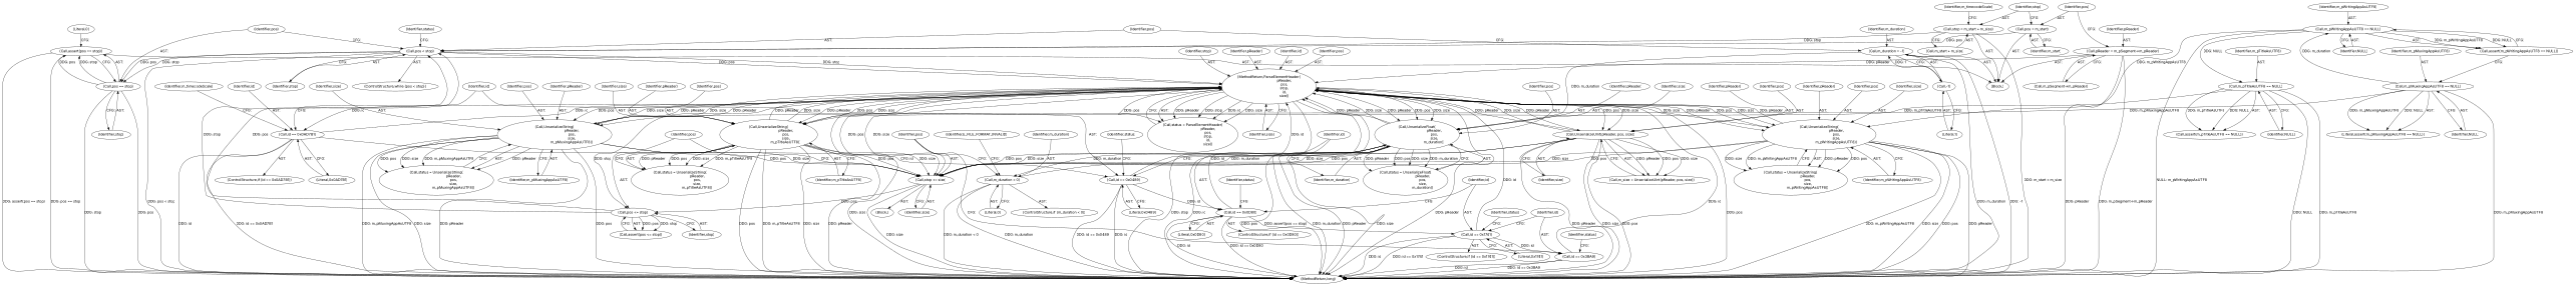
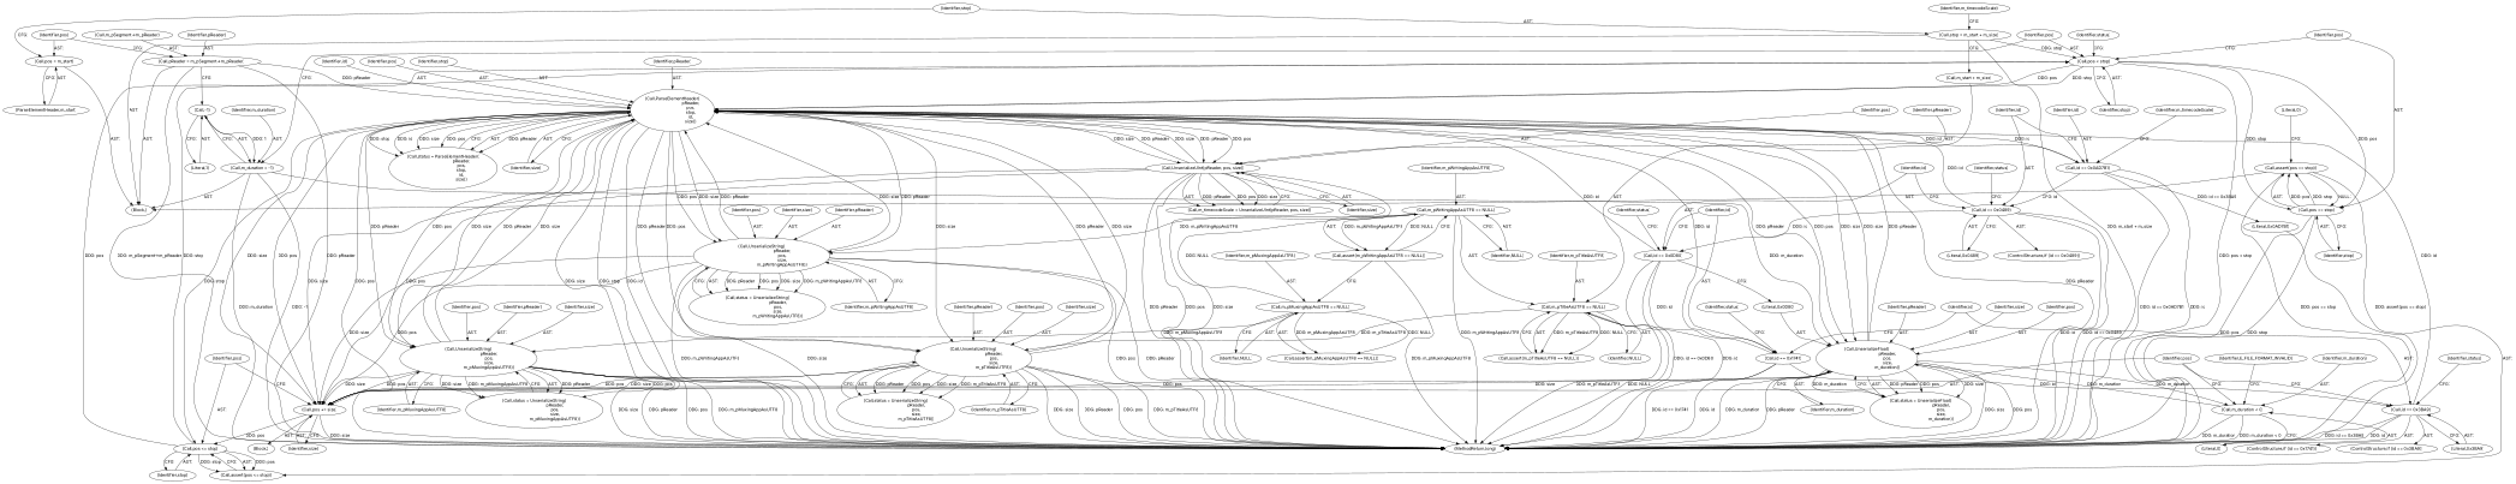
  digraph {
    fontname=Inter
    node [fontname=Inter]
    edge [fontname=Inter]
    n1 [label="(Call,assert(pos == stop))"]
    n2 [label="(Call,pos == stop)"]
    n3 [label="(MethodReturn,long)"]
    n4 [label="(Block,)"]
    n5 [label="(Identifier,stop)"]
    n6 [label="(Call,pos < stop)"]
-   n7 [label="(MethodReturn,ParseElementHeader(\n                                pReader,\n                                pos,\n                                stop,\n                                id,\n                                size))"]
+   n7 [label="(Call,ParseElementHeader(\n                                pReader,\n                                pos,\n                                stop,\n                                id,\n                                size))"]
    n8 [label="(Identifier,stop)"]
-   n9 [label="(ControlStructure,while (pos < stop))"]
    n10 [label="(Call,pos <= stop)"]
-   n11 [label="(Call,stop += size)"]
+   n11 [label="(Call,pos += size)"]
    n12 [label="(Call,UnserializeString(\n                                    pReader,\n                                    pos,\n                                    size,\n                                    m_pWritingAppAsUTF8))"]
    n13 [label="(Call,UnserializeUInt(pReader, pos, size))"]
    n14 [label="(Call,UnserializeString(\n                                    pReader,\n                                    pos,\n                                    size,\n                                    m_pMuxingAppAsUTF8))"]
    n15 [label="(Call,UnserializeString(\n                                    pReader,\n                                    pos,\n                                    size,\n                                    m_pTitleAsUTF8))"]
    n16 [label="(Call,UnserializeFloat(\n                                    pReader,\n                                    pos,\n                                    size,\n                                    m_duration))"]
    n17 [label="(Call,id == 0x0AD7B1)"]
    n18 [label="(Call,status = ParseElementHeader(\n                                pReader,\n                                pos,\n                                stop,\n                                id,\n                                size))"]
    n19 [label="(Identifier,size)"]
    n20 [label="(Call,pos = m_start)"]
-   n21 [label="(Identifier,m_start)"]
+   n21 [label="(ParseElementHeader,m_start)"]
    n22 [label="(Identifier,stop)"]
    n23 [label="(Call,assert(pos <= stop))"]
    n24 [label="(Identifier,size)"]
    n25 [label="(Block,)"]
    n26 [label="(Call,status = UnserializeString(\n                                    pReader,\n                                    pos,\n                                    size,\n                                    m_pWritingAppAsUTF8))"]
    n27 [label="(Identifier,m_pWritingAppAsUTF8)"]
-   n28 [label="(Call,m_size = UnserializeUInt(pReader, pos, size))"]
+   n28 [label="(Call,m_timecodeScale = UnserializeUInt(pReader, pos, size))"]
    n29 [label="(Identifier,size)"]
    n30 [label="(Identifier,m_pMuxingAppAsUTF8)"]
    n31 [label="(Call,status = UnserializeString(\n                                    pReader,\n                                    pos,\n                                    size,\n                                    m_pMuxingAppAsUTF8))"]
    n32 [label="(Call,status = UnserializeString(\n                                    pReader,\n                                    pos,\n                                    size,\n                                    m_pTitleAsUTF8))"]
    n33 [label="(Identifier,m_pTitleAsUTF8)"]
    n34 [label="(Call,m_duration < 0)"]
    n35 [label="(Identifier,m_duration)"]
    n36 [label="(Call,status = UnserializeFloat(\n                                    pReader,\n                                    pos,\n                                    size,\n                                    m_duration))"]
    n37 [label="(Call,id == 0x0489)"]
    n38 [label="(Literal,0x0AD7B1)"]
-   n39 [label="(ControlStructure,if (id == 0x0AD7B1))"]
    n40 [label="(Call,m_pMuxingAppAsUTF8 == NULL)"]
    n41 [label="(Call,m_pWritingAppAsUTF8 == NULL)"]
-   n42 [label="(Literal,assert(m_pMuxingAppAsUTF8 == NULL))"]
+   n42 [label="(Call,assert(m_pMuxingAppAsUTF8 == NULL))"]
    n43 [label="(Identifier,NULL)"]
    n44 [label="(Call,m_pTitleAsUTF8 == NULL)"]
    n45 [label="(Call,assert(m_pWritingAppAsUTF8 == NULL))"]
    n46 [label="(Identifier,NULL)"]
    n47 [label="(Identifier,NULL)"]
    n48 [label="(Call,assert(m_pTitleAsUTF8 == NULL))"]
-   n49 [label="(ControlStructure,if (m_duration < 0))"]
    n50 [label="(Literal,0)"]
    n51 [label="(Call,m_duration = -1)"]
    n52 [label="(Call,-1)"]
    n53 [label="(Literal,1)"]
    n54 [label="(Call,pReader = m_pSegment->m_pReader)"]
    n55 [label="(Call,m_pSegment->m_pReader)"]
    n56 [label="(Call,id == 0x0D80)"]
    n57 [label="(Call,id == 0x1741)"]
    n58 [label="(Literal,0x0D80)"]
-   n59 [label="(ControlStructure,if (id == 0x0D80))"]
    n60 [label="(Call,id == 0x3BA9)"]
    n61 [label="(ControlStructure,if (id == 0x1741))"]
-   n62 [label="(Literal,0x1741)"]
    n63 [label="(Literal,0x0489)"]
+   n64 [label="(ControlStructure,if (id == 0x0489))"]
+   n65 [label="(ControlStructure,if (id == 0x3BA9))"]
+   n66 [label="(Literal,0x3BA9)"]
    n67 [label="(Call,stop = m_start + m_size)"]
    n68 [label="(Call,m_start + m_size)"]
    n69 [label="(Identifier,pos)"]
    n70 [label="(Identifier,pReader)"]
    n71 [label="(Identifier,id)"]
    n72 [label="(Identifier,E_FILE_FORMAT_INVALID)"]
    n73 [label="(Identifier,m_pMuxingAppAsUTF8)"]
    n74 [label="(Identifier,m_duration)"]
    n75 [label="(Identifier,pos)"]
    n76 [label="(Literal,0)"]
    n77 [label="(Identifier,size)"]
    n78 [label="(Identifier,stop)"]
    n79 [label="(Identifier,id)"]
    n80 [label="(Identifier,pReader)"]
    n81 [label="(Identifier,pos)"]
    n82 [label="(Identifier,status)"]
    n83 [label="(Identifier,pos)"]
    n84 [label="(Identifier,pos)"]
    n85 [label="(Identifier,pos)"]
    n86 [label="(Identifier,status)"]
    n87 [label="(Identifier,status)"]
    n88 [label="(Identifier,size)"]
    n89 [label="(Identifier,m_pTitleAsUTF8)"]
    n90 [label="(Identifier,status)"]
    n91 [label="(Identifier,pos)"]
    n92 [label="(Identifier,m_timecodeScale)"]
    n93 [label="(Identifier,id)"]
    n94 [label="(Identifier,m_pWritingAppAsUTF8)"]
    n95 [label="(Identifier,pos)"]
    n96 [label="(Identifier,id)"]
    n97 [label="(Identifier,pReader)"]
    n98 [label="(Identifier,m_timecodeScale)"]
    n99 [label="(Identifier,pos)"]
    n100 [label="(Identifier,pReader)"]
    n101 [label="(Identifier,size)"]
    n102 [label="(Identifier,pReader)"]
    n103 [label="(Identifier,m_duration)"]
    n104 [label="(Identifier,stop)"]
    n105 [label="(Identifier,pReader)"]
    n106 [label="(Identifier,status)"]
    n107 [label="(Identifier,size)"]
    n108 [label="(Identifier,pReader)"]
    n109 [label="(Identifier,pos)"]
    n110 [label="(Identifier,pos)"]
    n111 [label="(Identifier,id)"]
    n112 [label="(Identifier,id)"]
-   n1 -> n2 [label="CFG: "]
+   n1 -> n2 [label="NULL: "]
    n1 -> n3 [label="DDG: pos == stop"]
    n1 -> n3 [label="DDG: assert(pos == stop)"]
    n1 -> n4 [label="AST: "]
    n2 -> n1 [label="AST: "]
    n2 -> n1 [label="DDG: pos"]
    n2 -> n1 [label="DDG: stop"]
    n2 -> n3 [label="DDG: pos"]
    n2 -> n3 [label="DDG: stop"]
    n2 -> n5 [label="CFG: "]
    n5 -> n2 [label="AST: "]
    n6 -> n2 [label="DDG: pos"]
    n6 -> n2 [label="DDG: stop"]
    n6 -> n3 [label="DDG: pos < stop"]
    n6 -> n7 [label="DDG: pos"]
    n6 -> n7 [label="DDG: stop"]
    n6 -> n8 [label="CFG: "]
-   n6 -> n9 [label="AST: "]
    n7 -> n3 [label="DDG: pReader"]
    n7 -> n3 [label="DDG: pos"]
    n7 -> n3 [label="DDG: size"]
    n7 -> n3 [label="DDG: stop"]
    n7 -> n3 [label="DDG: id"]
    n7 -> n10 [label="DDG: stop"]
    n7 -> n11 [label="DDG: size"]
    n7 -> n11 [label="DDG: pos"]
    n7 -> n12 [label="DDG: pReader"]
    n7 -> n12 [label="DDG: pos"]
    n7 -> n12 [label="DDG: size"]
    n7 -> n13 [label="DDG: pReader"]
    n7 -> n13 [label="DDG: pos"]
    n7 -> n13 [label="DDG: size"]
    n7 -> n14 [label="DDG: pReader"]
    n7 -> n14 [label="DDG: pos"]
    n7 -> n14 [label="DDG: size"]
    n7 -> n15 [label="DDG: pReader"]
    n7 -> n15 [label="DDG: pos"]
    n7 -> n15 [label="DDG: size"]
    n7 -> n16 [label="DDG: pReader"]
    n7 -> n16 [label="DDG: pos"]
    n7 -> n16 [label="DDG: size"]
    n7 -> n17 [label="DDG: id"]
    n7 -> n18 [label="AST: "]
    n7 -> n18 [label="DDG: pReader"]
    n7 -> n18 [label="DDG: stop"]
    n7 -> n18 [label="DDG: id"]
    n7 -> n18 [label="DDG: size"]
    n7 -> n18 [label="DDG: pos"]
    n7 -> n19 [label="CFG: "]
    n8 -> n6 [label="AST: "]
    n10 -> n6 [label="DDG: pos"]
    n10 -> n6 [label="DDG: stop"]
    n10 -> n22 [label="CFG: "]
    n10 -> n23 [label="AST: "]
    n10 -> n23 [label="DDG: pos"]
    n10 -> n23 [label="DDG: stop"]
    n11 -> n3 [label="DDG: size"]
    n11 -> n10 [label="DDG: pos"]
    n11 -> n24 [label="CFG: "]
    n11 -> n25 [label="AST: "]
    n12 -> n3 [label="DDG: size"]
    n12 -> n3 [label="DDG: pos"]
    n12 -> n3 [label="DDG: pReader"]
    n12 -> n3 [label="DDG: m_pWritingAppAsUTF8"]
    n12 -> n7 [label="DDG: pReader"]
    n12 -> n7 [label="DDG: size"]
    n12 -> n11 [label="DDG: size"]
    n12 -> n11 [label="DDG: pos"]
    n12 -> n26 [label="AST: "]
    n12 -> n26 [label="DDG: pReader"]
    n12 -> n26 [label="DDG: pos"]
    n12 -> n26 [label="DDG: size"]
    n12 -> n26 [label="DDG: m_pWritingAppAsUTF8"]
    n12 -> n27 [label="CFG: "]
    n13 -> n3 [label="DDG: pReader"]
    n13 -> n3 [label="DDG: pos"]
    n13 -> n3 [label="DDG: size"]
    n13 -> n7 [label="DDG: pReader"]
    n13 -> n7 [label="DDG: size"]
    n13 -> n11 [label="DDG: size"]
    n13 -> n11 [label="DDG: pos"]
    n13 -> n28 [label="AST: "]
    n13 -> n28 [label="DDG: pReader"]
    n13 -> n28 [label="DDG: pos"]
    n13 -> n28 [label="DDG: size"]
    n13 -> n29 [label="CFG: "]
    n14 -> n3 [label="DDG: size"]
    n14 -> n3 [label="DDG: pReader"]
    n14 -> n3 [label="DDG: pos"]
    n14 -> n3 [label="DDG: m_pMuxingAppAsUTF8"]
    n14 -> n7 [label="DDG: pReader"]
    n14 -> n7 [label="DDG: size"]
    n14 -> n11 [label="DDG: size"]
    n14 -> n11 [label="DDG: pos"]
    n14 -> n30 [label="CFG: "]
    n14 -> n31 [label="AST: "]
    n14 -> n31 [label="DDG: pReader"]
    n14 -> n31 [label="DDG: pos"]
    n14 -> n31 [label="DDG: size"]
    n14 -> n31 [label="DDG: m_pMuxingAppAsUTF8"]
    n15 -> n3 [label="DDG: size"]
    n15 -> n3 [label="DDG: pReader"]
    n15 -> n3 [label="DDG: pos"]
    n15 -> n3 [label="DDG: m_pTitleAsUTF8"]
    n15 -> n7 [label="DDG: pReader"]
    n15 -> n7 [label="DDG: size"]
    n15 -> n11 [label="DDG: size"]
    n15 -> n11 [label="DDG: pos"]
    n15 -> n32 [label="AST: "]
    n15 -> n32 [label="DDG: pReader"]
    n15 -> n32 [label="DDG: pos"]
    n15 -> n32 [label="DDG: size"]
    n15 -> n32 [label="DDG: m_pTitleAsUTF8"]
    n15 -> n33 [label="CFG: "]
    n16 -> n3 [label="DDG: m_duration"]
    n16 -> n3 [label="DDG: pReader"]
    n16 -> n3 [label="DDG: size"]
    n16 -> n3 [label="DDG: pos"]
    n16 -> n7 [label="DDG: pReader"]
    n16 -> n7 [label="DDG: size"]
    n16 -> n11 [label="DDG: size"]
    n16 -> n11 [label="DDG: pos"]
    n16 -> n34 [label="DDG: m_duration"]
    n16 -> n35 [label="CFG: "]
    n16 -> n36 [label="AST: "]
    n16 -> n36 [label="DDG: pReader"]
    n16 -> n36 [label="DDG: pos"]
    n16 -> n36 [label="DDG: size"]
    n16 -> n36 [label="DDG: m_duration"]
    n17 -> n3 [label="DDG: id"]
    n17 -> n3 [label="DDG: id == 0x0AD7B1"]
    n17 -> n7 [label="DDG: id"]
    n17 -> n37 [label="CFG: id"]
-   n17 -> n38 [label="CFG: "]
-   n17 -> n39 [label="AST: "]
+   n17 -> n38 [label="DDG: id == 0x3BA9"]
    n18 -> n7 [label="CFG: "]
    n19 -> n7 [label="AST: "]
    n20 -> n4 [label="AST: "]
-   n20 -> n6 [label="DDG: pos"]
    n20 -> n21 [label="CFG: "]
    n21 -> n20 [label="AST: "]
    n22 -> n10 [label="AST: "]
    n23 -> n10 [label="CFG: "]
    n24 -> n11 [label="AST: "]
    n26 -> n12 [label="CFG: "]
    n27 -> n12 [label="AST: "]
    n28 -> n13 [label="CFG: "]
    n29 -> n13 [label="AST: "]
    n30 -> n14 [label="AST: "]
    n31 -> n14 [label="CFG: "]
    n32 -> n15 [label="CFG: "]
    n33 -> n15 [label="AST: "]
    n34 -> n3 [label="DDG: m_duration"]
    n34 -> n3 [label="DDG: m_duration < 0"]
    n34 -> n16 [label="DDG: m_duration"]
-   n34 -> n49 [label="AST: "]
    n34 -> n50 [label="CFG: "]
    n35 -> n16 [label="AST: "]
    n36 -> n16 [label="CFG: "]
    n37 -> n3 [label="DDG: id"]
    n37 -> n3 [label="DDG: id == 0x0489"]
    n37 -> n7 [label="DDG: id"]
    n37 -> n56 [label="DDG: id"]
    n37 -> n63 [label="CFG: "]
-   n38 -> n17 [label="AST: "]
-   n40 -> n3 [label="DDG: m_pMuxingAppAsUTF8"]
+   n37 -> n64 [label="AST: "]
+   n38 -> n23 [label="AST: "]
+   n45 -> n3 [label="DDG: m_pMuxingAppAsUTF8"]
    n40 -> n14 [label="DDG: m_pMuxingAppAsUTF8"]
-   n40 -> n41 [label="DDG: m_duration"]
+   n40 -> n41 [label="DDG: NULL"]
    n40 -> n42 [label="AST: "]
    n40 -> n42 [label="DDG: m_pMuxingAppAsUTF8"]
    n40 -> n42 [label="DDG: NULL"]
    n40 -> n43 [label="CFG: "]
-   n41 -> n3 [label="NULL: m_pWritingAppAsUTF8"]
+   n41 -> n3 [label="DDG: m_pWritingAppAsUTF8"]
    n41 -> n12 [label="DDG: m_pWritingAppAsUTF8"]
-   n41 -> n44 [label="DDG: NULL"]
+   n41 -> n44 [label="AST: "]
    n41 -> n45 [label="AST: "]
    n41 -> n45 [label="DDG: m_pWritingAppAsUTF8"]
    n41 -> n45 [label="DDG: NULL"]
    n41 -> n46 [label="CFG: "]
    n43 -> n40 [label="AST: "]
    n44 -> n3 [label="DDG: m_pTitleAsUTF8"]
    n44 -> n3 [label="DDG: NULL"]
    n44 -> n15 [label="DDG: m_pTitleAsUTF8"]
    n44 -> n47 [label="CFG: "]
    n44 -> n48 [label="AST: "]
    n44 -> n48 [label="DDG: m_pTitleAsUTF8"]
    n44 -> n48 [label="DDG: NULL"]
    n45 -> n40 [label="CFG: "]
    n45 -> n41 [label="CFG: "]
    n46 -> n41 [label="AST: "]
    n47 -> n44 [label="AST: "]
+   n48 -> n44 [label="CFG: "]
    n50 -> n34 [label="AST: "]
    n51 -> n3 [label="DDG: m_duration"]
    n51 -> n3 [label="DDG: -1"]
    n51 -> n4 [label="AST: "]
    n51 -> n16 [label="DDG: m_duration"]
    n51 -> n52 [label="CFG: "]
    n52 -> n51 [label="AST: "]
    n52 -> n51 [label="DDG: 1"]
    n52 -> n53 [label="CFG: "]
    n53 -> n52 [label="AST: "]
    n54 -> n3 [label="DDG: pReader"]
    n54 -> n3 [label="DDG: m_pSegment->m_pReader"]
    n54 -> n4 [label="AST: "]
    n54 -> n7 [label="DDG: pReader"]
-   n54 -> n55 [label="CFG: "]
+   n54 -> n52 [label="CFG: "]
    n55 -> n54 [label="AST: "]
    n56 -> n3 [label="DDG: id == 0x0D80"]
    n56 -> n3 [label="DDG: id"]
    n56 -> n7 [label="DDG: id"]
-   n56 -> n57 [label="DDG: assert(pos == stop)"]
+   n56 -> n57 [label="DDG: id"]
    n56 -> n58 [label="CFG: "]
-   n56 -> n59 [label="AST: "]
    n57 -> n3 [label="DDG: id == 0x1741"]
    n57 -> n3 [label="DDG: id"]
    n57 -> n7 [label="DDG: id"]
    n57 -> n60 [label="DDG: id"]
-   n57 -> n61 [label="AST: "]
-   n57 -> n62 [label="CFG: "]
-   n58 -> n56 [label="AST: "]
+   n60 -> n61 [label="AST: "]
+   n58 -> n16 [label="AST: "]
    n60 -> n3 [label="DDG: id == 0x3BA9"]
    n60 -> n3 [label="DDG: id"]
    n60 -> n7 [label="DDG: id"]
-   n62 -> n57 [label="AST: "]
+   n60 -> n65 [label="AST: "]
+   n60 -> n66 [label="CFG: "]
    n63 -> n37 [label="AST: "]
+   n66 -> n60 [label="AST: "]
    n67 -> n3 [label="DDG: m_start + m_size"]
    n67 -> n4 [label="AST: "]
    n67 -> n6 [label="DDG: stop"]
    n67 -> n68 [label="CFG: "]
-   n68 -> n67 [label="AST: "]
+   n68 -> n44 [label="AST: "]
    n69 -> n13 [label="AST: "]
    n70 -> n16 [label="AST: "]
    n71 -> n7 [label="AST: "]
    n72 -> n34 [label="CFG: "]
    n73 -> n40 [label="AST: "]
    n74 -> n51 [label="AST: "]
    n75 -> n6 [label="AST: "]
    n75 -> n51 [label="CFG: "]
    n76 -> n1 [label="CFG: "]
    n77 -> n16 [label="AST: "]
    n78 -> n20 [label="CFG: "]
    n78 -> n67 [label="AST: "]
    n79 -> n37 [label="CFG: "]
    n79 -> n56 [label="AST: "]
    n80 -> n14 [label="AST: "]
    n81 -> n16 [label="AST: "]
    n82 -> n56 [label="CFG: "]
    n83 -> n12 [label="AST: "]
    n84 -> n2 [label="AST: "]
    n84 -> n6 [label="CFG: "]
    n85 -> n10 [label="AST: "]
    n85 -> n11 [label="CFG: "]
    n86 -> n57 [label="CFG: "]
    n87 -> n6 [label="CFG: "]
    n88 -> n12 [label="AST: "]
    n89 -> n44 [label="AST: "]
    n90 -> n37 [label="CFG: "]
    n91 -> n11 [label="AST: "]
    n91 -> n34 [label="CFG: "]
    n91 -> n60 [label="CFG: "]
    n92 -> n67 [label="CFG: "]
    n93 -> n17 [label="AST: "]
    n94 -> n41 [label="AST: "]
    n95 -> n7 [label="AST: "]
    n96 -> n57 [label="CFG: "]
    n96 -> n60 [label="AST: "]
    n97 -> n15 [label="AST: "]
    n98 -> n17 [label="CFG: "]
    n99 -> n15 [label="AST: "]
    n100 -> n12 [label="AST: "]
    n101 -> n14 [label="AST: "]
    n102 -> n13 [label="AST: "]
    n103 -> n34 [label="AST: "]
    n104 -> n7 [label="AST: "]
    n105 -> n7 [label="AST: "]
    n106 -> n60 [label="CFG: "]
    n107 -> n15 [label="AST: "]
    n108 -> n54 [label="AST: "]
    n109 -> n20 [label="AST: "]
    n109 -> n54 [label="CFG: "]
    n110 -> n14 [label="AST: "]
    n111 -> n56 [label="CFG: "]
    n111 -> n57 [label="AST: "]
    n112 -> n17 [label="CFG: "]
    n112 -> n37 [label="AST: "]
  }
